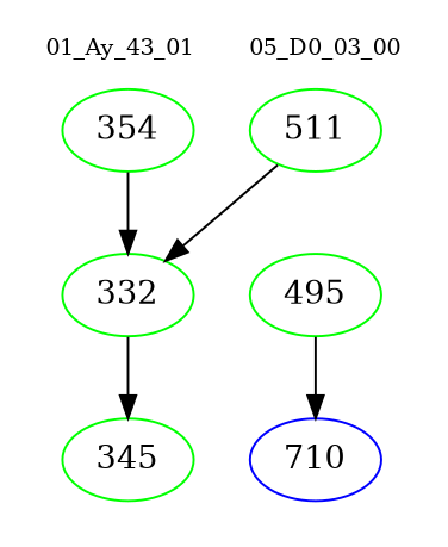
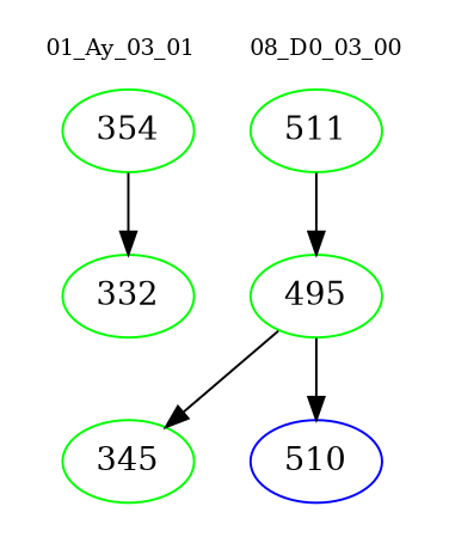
  digraph {
    node [color=green]
    edge [color=black]
    n1 [label=354]
    n2 [label=332]
    n3 [label=345]
    n4 [label=511]
    n5 [label=495]
-   n6 [color=blue label=710]
+   n6 [color=blue label=510]
    subgraph cluster_1 {
      color=white
      fontsize=10
-     label="01_Ay_43_01"
+     label="01_Ay_03_01"
      n1
      n2
      n3
    }
    subgraph cluster_2 {
      color=white
      fontsize=10
-     label="05_D0_03_00"
+     label="08_D0_03_00"
      n4
      n5
      n6
    }
    n1 -> n2
-   n2 -> n3
-   n4 -> n2
+   n5 -> n3
+   n4 -> n5
    n5 -> n6
  }
